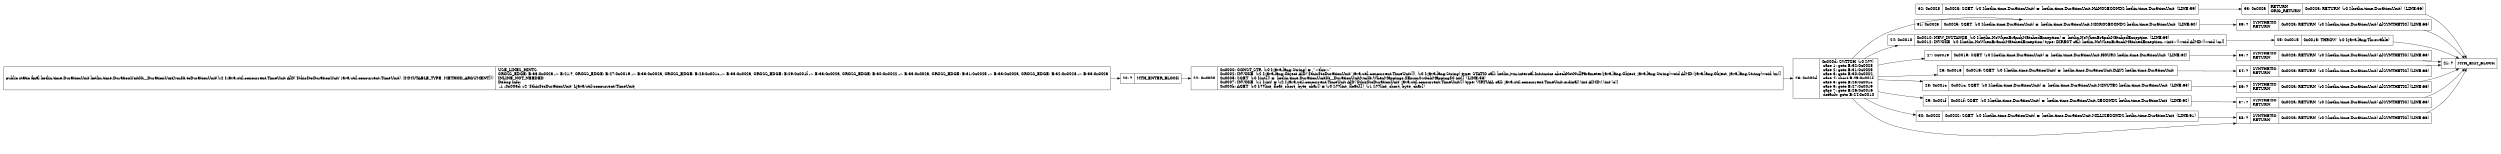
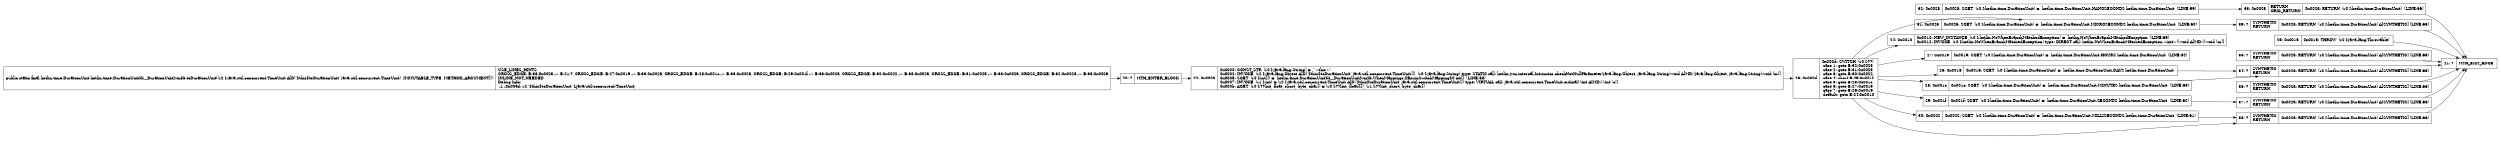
  digraph {
    rankdir=LR
    node [shape=record]
    n1 [label="{20\:\ ?|MTH_ENTER_BLOCK\l}"]
    n2 [label="{22\:\ 0x0000|0x0000: CONST_STR  (r0 I:java.lang.String) =  \"\<this\>\" \l0x0002: INVOKE  (r2 I:java.lang.Object A[D('$this$toDurationUnit' java.util.concurrent.TimeUnit)]), (r0 I:java.lang.String) type: STATIC call: kotlin.jvm.internal.Intrinsics.checkNotNullParameter(java.lang.Object, java.lang.String):void A[MD:(java.lang.Object, java.lang.String):void (m)]\l0x0005: SGET  (r0 I:int[]) =  kotlin.time.DurationUnitKt__DurationUnitJvmKt.WhenMappings.$EnumSwitchMapping$0 int[]  (LINE:58)\l0x0007: INVOKE  (r1 I:int) = (r2 I:java.util.concurrent.TimeUnit A[D('$this$toDurationUnit' java.util.concurrent.TimeUnit)]) type: VIRTUAL call: java.util.concurrent.TimeUnit.ordinal():int A[MD:():int (c)]\l0x000b: AGET  (r0 I:??[int, float, short, byte, char]) = (r0 I:??[int, float][]), (r1 I:??[int, short, byte, char]) \l}"]
    n3 [label="{23\:\ 0x000d|0x000d: SWITCH  (r0 I:??)\l case 1: goto B:32:0x0028\l case 2: goto B:31:0x0025\l case 3: goto B:30:0x0022\l case 4: short B:29:0x001f\l case 5: goto B:28:0x001c\l case 6: goto B:27:0x0019\l case 7: goto B:26:0x0016\l default: goto B:24:0x0010 \l}"]
    n4 [label="{24\:\ 0x0010|0x0010: NEW_INSTANCE  (r0 I:kotlin.NoWhenBranchMatchedException) =  kotlin.NoWhenBranchMatchedException  (LINE:65)\l0x0012: INVOKE  (r0 I:kotlin.NoWhenBranchMatchedException) type: DIRECT call: kotlin.NoWhenBranchMatchedException.\<init\>():void A[MD:():void (m)]\l}"]
    n5 [label="{26\:\ 0x0016|0x0016: SGET  (r0 I:kotlin.time.DurationUnit) =  kotlin.time.DurationUnit.DAYS kotlin.time.DurationUnit \l}"]
    n6 [label="{27\:\ 0x0019|0x0019: SGET  (r0 I:kotlin.time.DurationUnit) =  kotlin.time.DurationUnit.HOURS kotlin.time.DurationUnit  (LINE:64)\l}"]
    n7 [label="{28\:\ 0x001c|0x001c: SGET  (r0 I:kotlin.time.DurationUnit) =  kotlin.time.DurationUnit.MINUTES kotlin.time.DurationUnit  (LINE:63)\l}"]
    n8 [label="{29\:\ 0x001f|0x001f: SGET  (r0 I:kotlin.time.DurationUnit) =  kotlin.time.DurationUnit.SECONDS kotlin.time.DurationUnit  (LINE:62)\l}"]
    n9 [label="{30\:\ 0x0022|0x0022: SGET  (r0 I:kotlin.time.DurationUnit) =  kotlin.time.DurationUnit.MILLISECONDS kotlin.time.DurationUnit  (LINE:61)\l}"]
    n10 [label="{31\:\ 0x0025|0x0025: SGET  (r0 I:kotlin.time.DurationUnit) =  kotlin.time.DurationUnit.MICROSECONDS kotlin.time.DurationUnit  (LINE:60)\l}"]
    n11 [label="{38\:\ ?|SYNTHETIC\lRETURN\l|0x002a: RETURN  (r0 I:kotlin.time.DurationUnit) A[SYNTHETIC] (LINE:66)\l}"]
    n12 [label="{25\:\ 0x0015|0x0015: THROW  (r0 I:java.lang.Throwable) \l}"]
    n13 [label="{34\:\ ?|SYNTHETIC\lRETURN\l|0x002a: RETURN  (r0 I:kotlin.time.DurationUnit) A[SYNTHETIC] (LINE:66)\l}"]
    n14 [label="{35\:\ ?|SYNTHETIC\lRETURN\l|0x002a: RETURN  (r0 I:kotlin.time.DurationUnit) A[SYNTHETIC] (LINE:66)\l}"]
    n15 [label="{36\:\ ?|SYNTHETIC\lRETURN\l|0x002a: RETURN  (r0 I:kotlin.time.DurationUnit) A[SYNTHETIC] (LINE:66)\l}"]
    n16 [label="{37\:\ ?|SYNTHETIC\lRETURN\l|0x002a: RETURN  (r0 I:kotlin.time.DurationUnit) A[SYNTHETIC] (LINE:66)\l}"]
    n17 [label="{39\:\ ?|SYNTHETIC\lRETURN\l|0x002a: RETURN  (r0 I:kotlin.time.DurationUnit) A[SYNTHETIC] (LINE:66)\l}"]
    n18 [label="{32\:\ 0x0028|0x0028: SGET  (r0 I:kotlin.time.DurationUnit) =  kotlin.time.DurationUnit.NANOSECONDS kotlin.time.DurationUnit  (LINE:59)\l}"]
    n19 [label="{33\:\ 0x002a|RETURN\lORIG_RETURN\l|0x002a: RETURN  (r0 I:kotlin.time.DurationUnit)  (LINE:66)\l}"]
-   n20 [label="{21\:\ ?|MTH_EXIT_BLOCK\l}"]
+   n20 [label="{21\:\ ?|MTH_EXIT_EDGE\l}"]
    n21 [label="{public static final kotlin.time.DurationUnit kotlin.time.DurationUnitKt__DurationUnitJvmKt.toDurationUnit((r2 I:java.util.concurrent.TimeUnit A[D('$this$toDurationUnit' java.util.concurrent.TimeUnit), IMMUTABLE_TYPE, METHOD_ARGUMENT]))  | USE_LINES_HINTS\lCROSS_EDGE: B:33:0x002a \-\> B:21:?, CROSS_EDGE: B:27:0x0019 \-\> B:33:0x002a, CROSS_EDGE: B:28:0x001c \-\> B:33:0x002a, CROSS_EDGE: B:29:0x001f \-\> B:33:0x002a, CROSS_EDGE: B:30:0x0022 \-\> B:33:0x002a, CROSS_EDGE: B:31:0x0025 \-\> B:33:0x002a, CROSS_EDGE: B:32:0x0028 \-\> B:33:0x002a\lINLINE_NOT_NEEDED\lDebug Info:\l  \-1 \-0x003d: r2 '$this$toDurationUnit' Ljava\/util\/concurrent\/TimeUnit;\l}"]
    n1 -> n2
    n2 -> n3
    n3 -> n4
    n3 -> n5
    n3 -> n6
    n3 -> n7
    n3 -> n8
    n3 -> n9
    n3 -> n10
    n3 -> n11
-   n4 -> n12
    n5 -> n13
-   n6 -> n14
-   n7 -> n15
+   n7 -> n13
    n8 -> n16
    n9 -> n11
    n10 -> n17
    n11 -> n20
    n12 -> n20
    n13 -> n20
    n14 -> n20
    n15 -> n20
    n16 -> n20
    n17 -> n20
    n18 -> n19
    n19 -> n20
    n21 -> n1
  }
